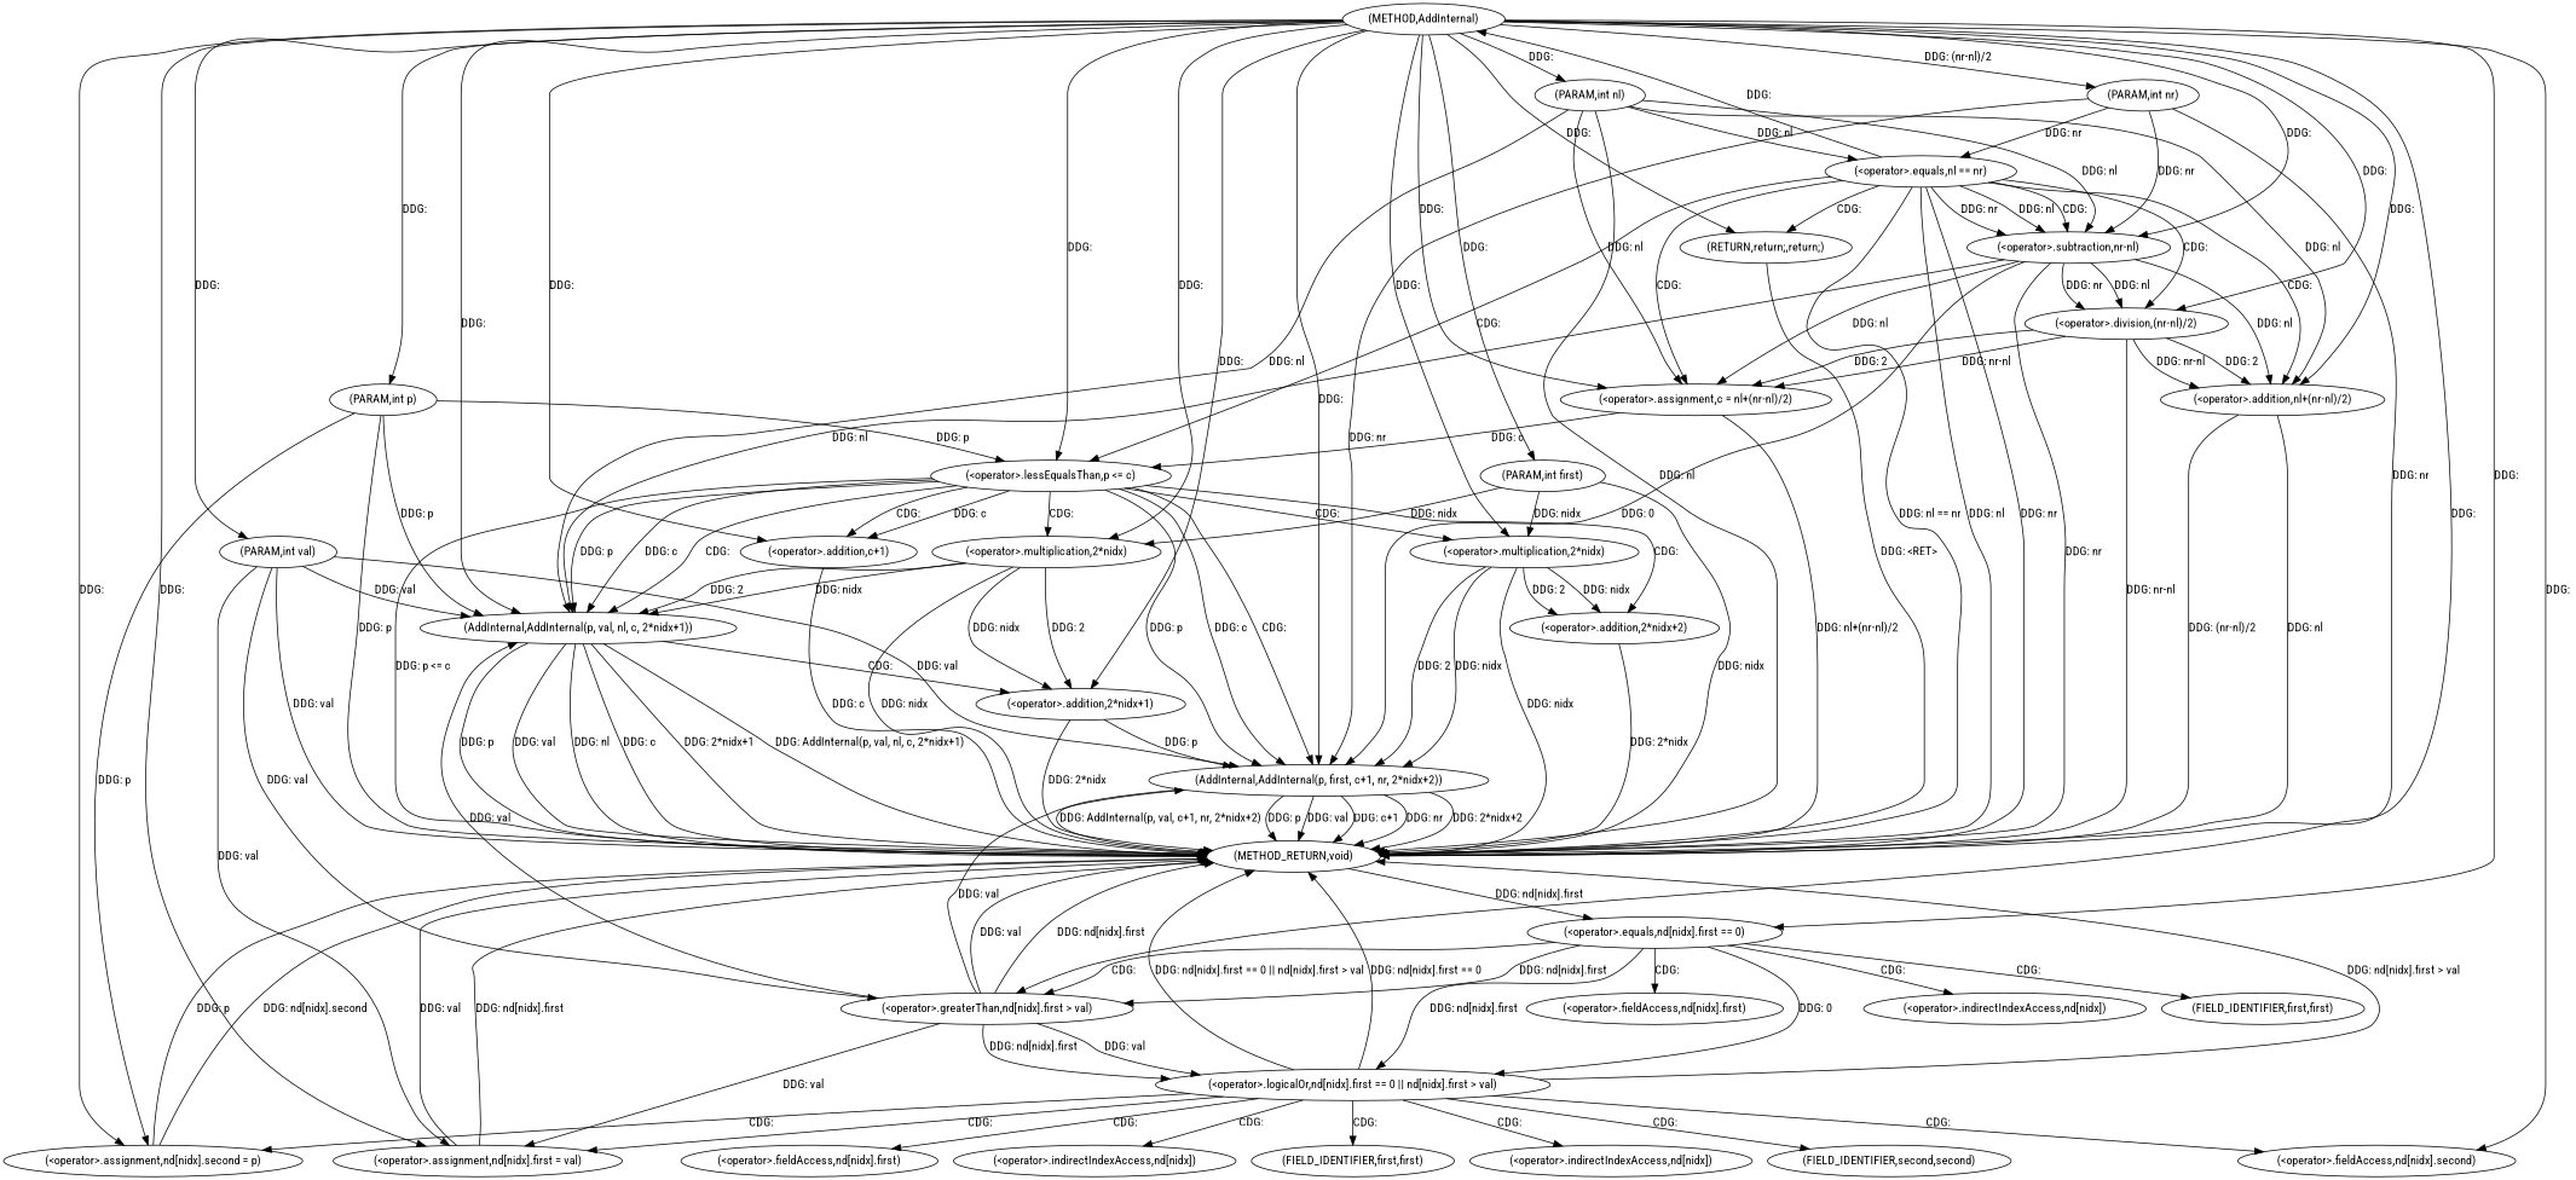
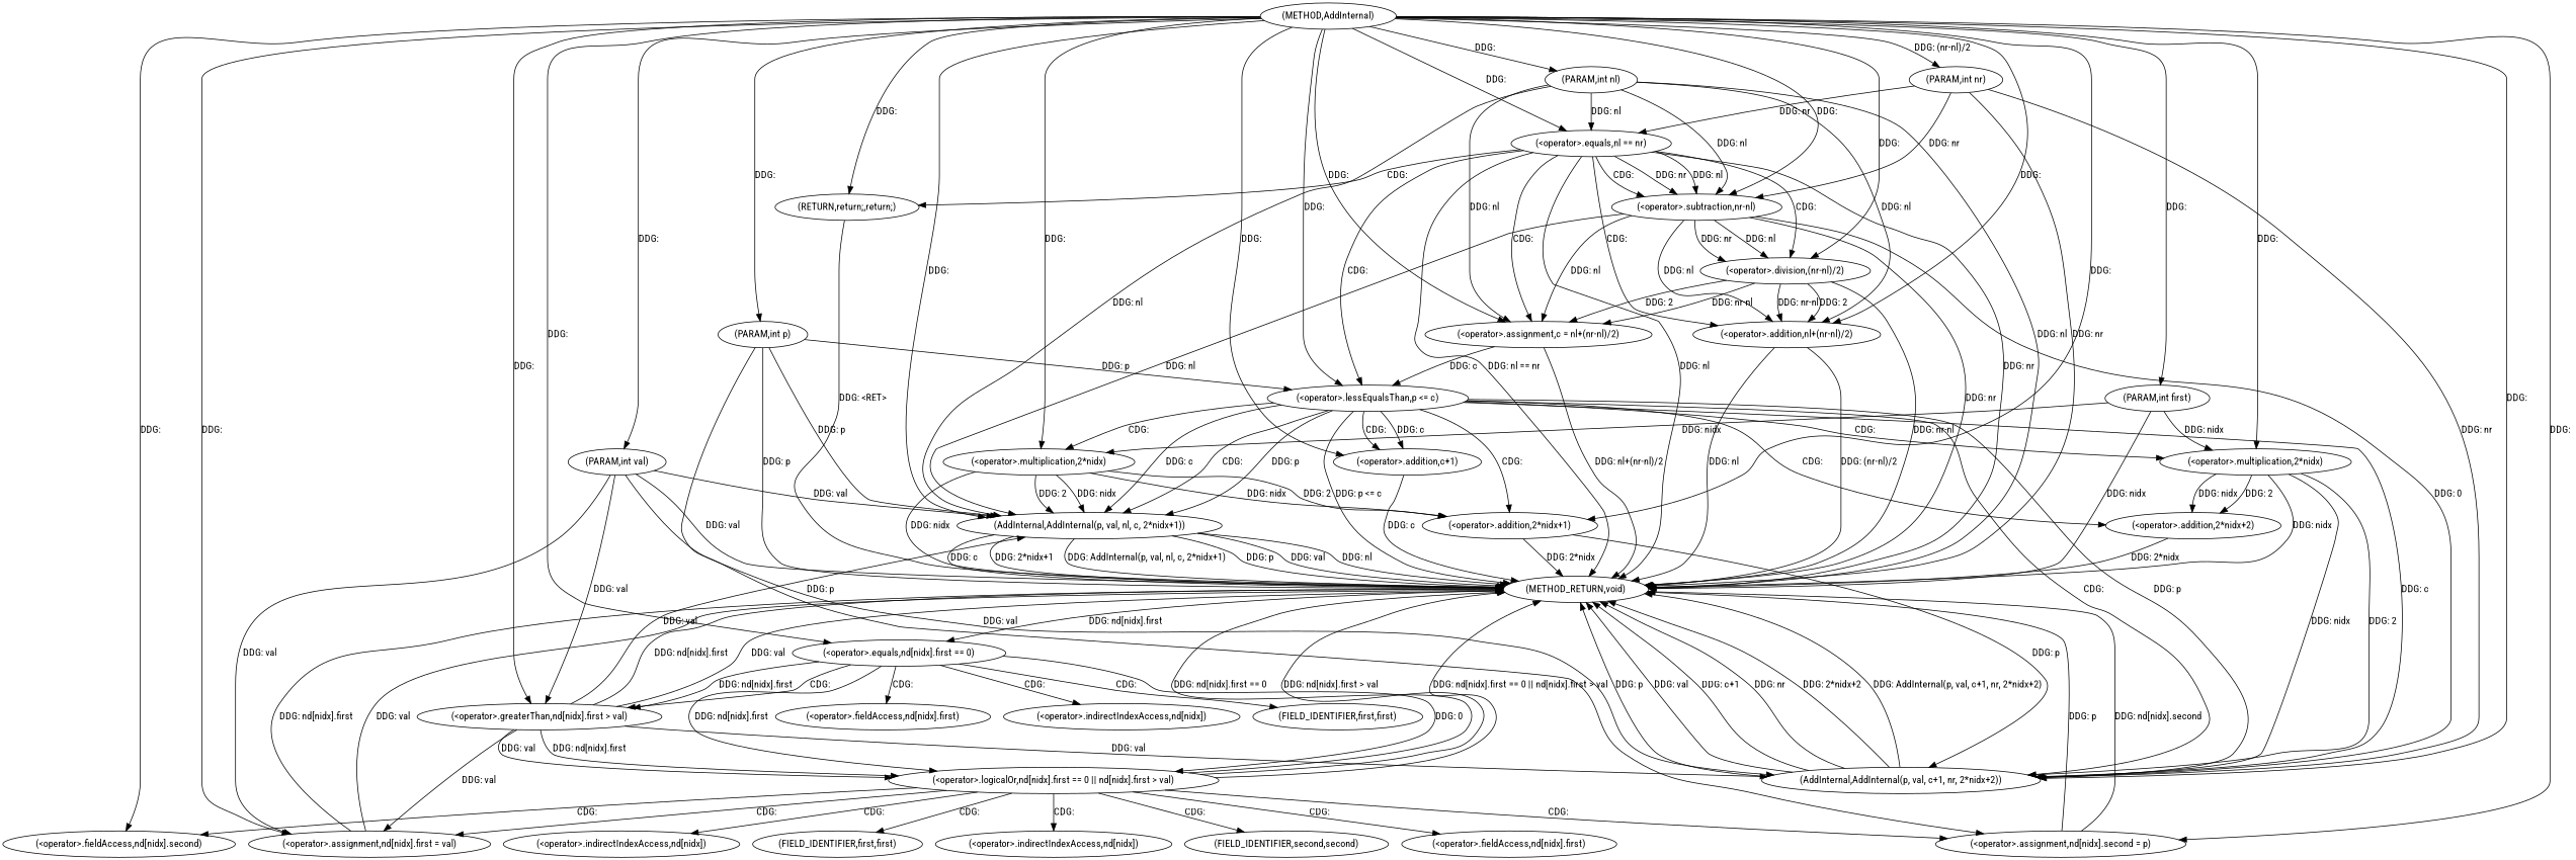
  digraph {
    fontname="Roboto Condensed"
    node [fontname="Roboto Condensed"]
    edge [fontname="Roboto Condensed"]
    n1 [label="(METHOD,AddInternal)"]
    n2 [label="(PARAM,int p)"]
    n3 [label="(PARAM,int val)"]
    n4 [label="(PARAM,int nl)"]
    n5 [label="(PARAM,int nr)"]
    n6 [label="(PARAM,int first)"]
    n7 [label="(<operator>.assignment,c = nl+(nr-nl)/2)"]
    n8 [label="(<operator>.equals,nl == nr)"]
    n9 [label="(RETURN,return;,return;)"]
    n10 [label="(<operator>.lessEqualsThan,p <= c)"]
    n11 [label="(<operator>.assignment,nd[nidx].first = val)"]
    n12 [label="(<operator>.assignment,nd[nidx].second = p)"]
    n13 [label="(<operator>.addition,nl+(nr-nl)/2)"]
    n14 [label="(AddInternal,AddInternal(p, val, nl, c, 2*nidx+1))"]
    n15 [label="(<operator>.equals,nd[nidx].first == 0)"]
    n16 [label="(<operator>.greaterThan,nd[nidx].first > val)"]
    n17 [label="(<operator>.division,(nr-nl)/2)"]
-   n18 [label="(AddInternal,AddInternal(p, first, c+1, nr, 2*nidx+2))"]
+   n18 [label="(AddInternal,AddInternal(p, val, c+1, nr, 2*nidx+2))"]
    n19 [label="(<operator>.subtraction,nr-nl)"]
    n20 [label="(<operator>.addition,2*nidx+1)"]
    n21 [label="(<operator>.multiplication,2*nidx)"]
    n22 [label="(<operator>.addition,c+1)"]
    n23 [label="(<operator>.multiplication,2*nidx)"]
    n24 [label="(<operator>.fieldAccess,nd[nidx].second)"]
    n25 [label="(METHOD_RETURN,void)"]
    n26 [label="(<operator>.addition,2*nidx+2)"]
    n27 [label="(<operator>.logicalOr,nd[nidx].first == 0 || nd[nidx].first > val)"]
    n28 [label="(<operator>.fieldAccess,nd[nidx].first)"]
    n29 [label="(<operator>.indirectIndexAccess,nd[nidx])"]
    n30 [label="(FIELD_IDENTIFIER,first,first)"]
    n31 [label="(<operator>.fieldAccess,nd[nidx].first)"]
    n32 [label="(<operator>.indirectIndexAccess,nd[nidx])"]
    n33 [label="(FIELD_IDENTIFIER,first,first)"]
    n34 [label="(<operator>.indirectIndexAccess,nd[nidx])"]
    n35 [label="(FIELD_IDENTIFIER,second,second)"]
    n1 -> n2 [label="DDG: "]
    n1 -> n3 [label="DDG: "]
    n1 -> n4 [label="DDG: "]
    n1 -> n5 [label="DDG: (nr-nl)/2"]
    n1 -> n6 [label="DDG: "]
    n1 -> n7 [label="DDG: "]
-   n8 -> n1 [label="DDG: "]
+   n1 -> n8 [label="DDG: "]
    n1 -> n9 [label="DDG: "]
    n1 -> n10 [label="DDG: "]
    n1 -> n11 [label="DDG: "]
    n1 -> n12 [label="DDG: "]
    n1 -> n13 [label="DDG: "]
    n1 -> n14 [label="DDG: "]
    n1 -> n15 [label="DDG: "]
    n1 -> n16 [label="DDG: "]
    n1 -> n17 [label="DDG: "]
    n1 -> n18 [label="DDG: "]
    n1 -> n19 [label="DDG: "]
    n1 -> n20 [label="DDG: "]
    n1 -> n21 [label="DDG: "]
    n1 -> n22 [label="DDG: "]
    n1 -> n23 [label="DDG: "]
    n1 -> n24 [label="DDG: "]
    n2 -> n10 [label="DDG: p"]
    n2 -> n12 [label="DDG: p"]
    n2 -> n14 [label="DDG: p"]
    n2 -> n25 [label="DDG: p"]
    n3 -> n11 [label="DDG: val"]
    n3 -> n14 [label="DDG: val"]
    n3 -> n16 [label="DDG: val"]
    n3 -> n18 [label="DDG: val"]
    n3 -> n25 [label="DDG: val"]
    n4 -> n7 [label="DDG: nl"]
    n4 -> n8 [label="DDG: nl"]
    n4 -> n13 [label="DDG: nl"]
    n4 -> n14 [label="DDG: nl"]
    n4 -> n19 [label="DDG: nl"]
    n4 -> n25 [label="DDG: nl"]
    n5 -> n8 [label="DDG: nr"]
    n5 -> n18 [label="DDG: nr"]
    n5 -> n19 [label="DDG: nr"]
    n5 -> n25 [label="DDG: nr"]
    n6 -> n21 [label="DDG: nidx"]
    n6 -> n23 [label="DDG: nidx"]
    n6 -> n25 [label="DDG: nidx"]
    n7 -> n10 [label="DDG: c"]
    n7 -> n25 [label="DDG: nl+(nr-nl)/2"]
    n8 -> n7 [label="CDG: "]
    n8 -> n9 [label="CDG: "]
    n8 -> n10 [label="CDG: "]
    n8 -> n13 [label="CDG: "]
    n8 -> n17 [label="CDG: "]
    n8 -> n19 [label="DDG: nr"]
    n8 -> n19 [label="DDG: nl"]
    n8 -> n19 [label="CDG: "]
    n8 -> n25 [label="DDG: nl"]
    n8 -> n25 [label="DDG: nr"]
    n8 -> n25 [label="DDG: nl == nr"]
    n9 -> n25 [label="DDG: <RET>"]
    n10 -> n14 [label="DDG: p"]
    n10 -> n14 [label="DDG: c"]
    n10 -> n14 [label="CDG: "]
    n10 -> n18 [label="DDG: p"]
    n10 -> n18 [label="DDG: c"]
    n10 -> n18 [label="CDG: "]
-   n14 -> n20 [label="CDG: "]
+   n10 -> n20 [label="CDG: "]
    n10 -> n21 [label="CDG: "]
    n10 -> n22 [label="DDG: c"]
    n10 -> n22 [label="CDG: "]
    n10 -> n23 [label="CDG: "]
    n10 -> n25 [label="DDG: p <= c"]
    n10 -> n26 [label="CDG: "]
    n11 -> n25 [label="DDG: nd[nidx].first"]
    n11 -> n25 [label="DDG: val"]
    n12 -> n25 [label="DDG: nd[nidx].second"]
    n12 -> n25 [label="DDG: p"]
    n13 -> n25 [label="DDG: nl"]
    n13 -> n25 [label="DDG: (nr-nl)/2"]
    n14 -> n25 [label="DDG: p"]
    n14 -> n25 [label="DDG: val"]
    n14 -> n25 [label="DDG: nl"]
    n14 -> n25 [label="DDG: c"]
    n14 -> n25 [label="DDG: 2*nidx+1"]
    n14 -> n25 [label="DDG: AddInternal(p, val, nl, c, 2*nidx+1)"]
    n15 -> n16 [label="DDG: nd[nidx].first"]
    n15 -> n16 [label="CDG: "]
    n15 -> n27 [label="DDG: 0"]
    n15 -> n27 [label="DDG: nd[nidx].first"]
    n15 -> n28 [label="CDG: "]
    n15 -> n29 [label="CDG: "]
    n15 -> n30 [label="CDG: "]
    n16 -> n11 [label="DDG: val"]
    n16 -> n14 [label="DDG: val"]
    n16 -> n18 [label="DDG: val"]
    n16 -> n25 [label="DDG: nd[nidx].first"]
    n16 -> n25 [label="DDG: val"]
    n16 -> n27 [label="DDG: val"]
    n16 -> n27 [label="DDG: nd[nidx].first"]
    n17 -> n7 [label="DDG: nr-nl"]
    n17 -> n7 [label="DDG: 2"]
    n17 -> n13 [label="DDG: nr-nl"]
    n17 -> n13 [label="DDG: 2"]
    n17 -> n25 [label="DDG: nr-nl"]
    n18 -> n25 [label="DDG: p"]
    n18 -> n25 [label="DDG: val"]
    n18 -> n25 [label="DDG: c+1"]
    n18 -> n25 [label="DDG: nr"]
    n18 -> n25 [label="DDG: 2*nidx+2"]
    n18 -> n25 [label="DDG: AddInternal(p, val, c+1, nr, 2*nidx+2)"]
    n19 -> n7 [label="DDG: nl"]
    n19 -> n13 [label="DDG: nl"]
    n19 -> n14 [label="DDG: nl"]
    n19 -> n17 [label="DDG: nl"]
    n19 -> n17 [label="DDG: nr"]
    n19 -> n18 [label="DDG: 0"]
    n19 -> n25 [label="DDG: nr"]
    n20 -> n18 [label="DDG: p"]
    n20 -> n25 [label="DDG: 2*nidx"]
    n21 -> n14 [label="DDG: nidx"]
    n21 -> n14 [label="DDG: 2"]
    n21 -> n20 [label="DDG: nidx"]
    n21 -> n20 [label="DDG: 2"]
    n21 -> n25 [label="DDG: nidx"]
    n22 -> n25 [label="DDG: c"]
    n23 -> n18 [label="DDG: nidx"]
    n23 -> n18 [label="DDG: 2"]
    n23 -> n25 [label="DDG: nidx"]
    n23 -> n26 [label="DDG: nidx"]
    n23 -> n26 [label="DDG: 2"]
    n25 -> n15 [label="DDG: nd[nidx].first"]
    n26 -> n25 [label="DDG: 2*nidx"]
    n27 -> n11 [label="CDG: "]
    n27 -> n12 [label="CDG: "]
    n27 -> n24 [label="CDG: "]
    n27 -> n25 [label="DDG: nd[nidx].first == 0"]
    n27 -> n25 [label="DDG: nd[nidx].first > val"]
    n27 -> n25 [label="DDG: nd[nidx].first == 0 || nd[nidx].first > val"]
    n27 -> n31 [label="CDG: "]
    n27 -> n32 [label="CDG: "]
    n27 -> n33 [label="CDG: "]
    n27 -> n34 [label="CDG: "]
    n27 -> n35 [label="CDG: "]
  }
